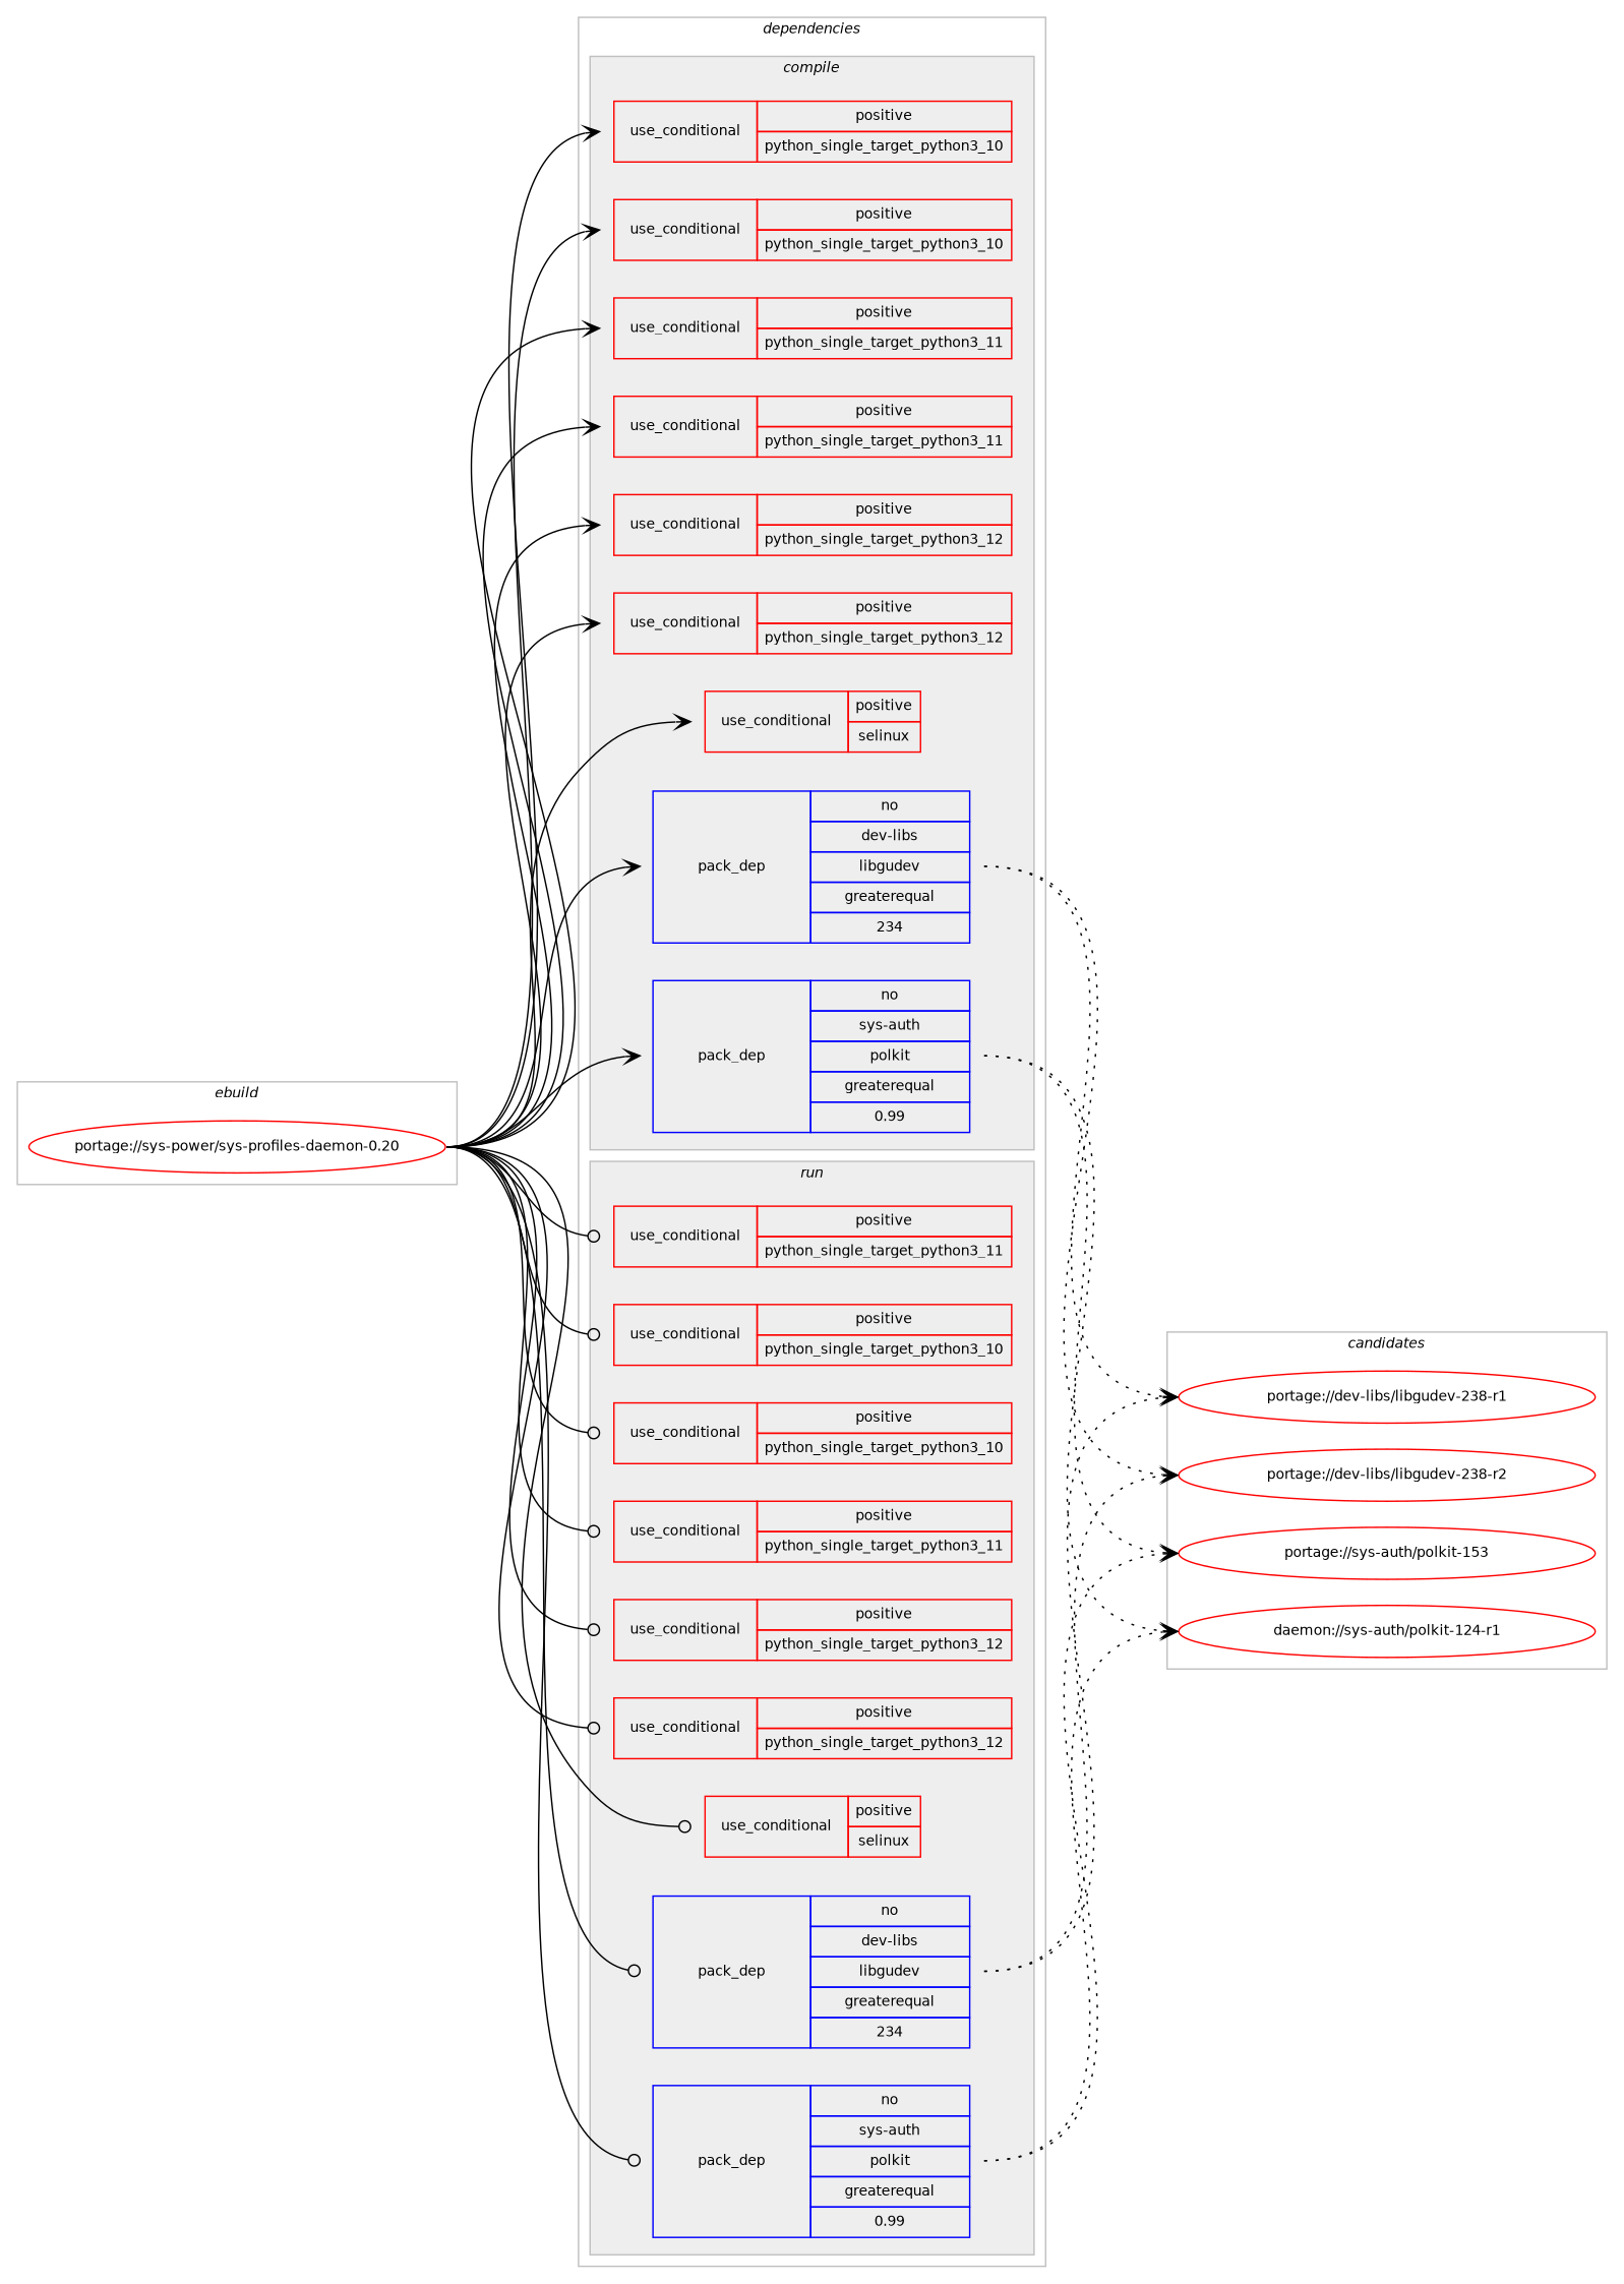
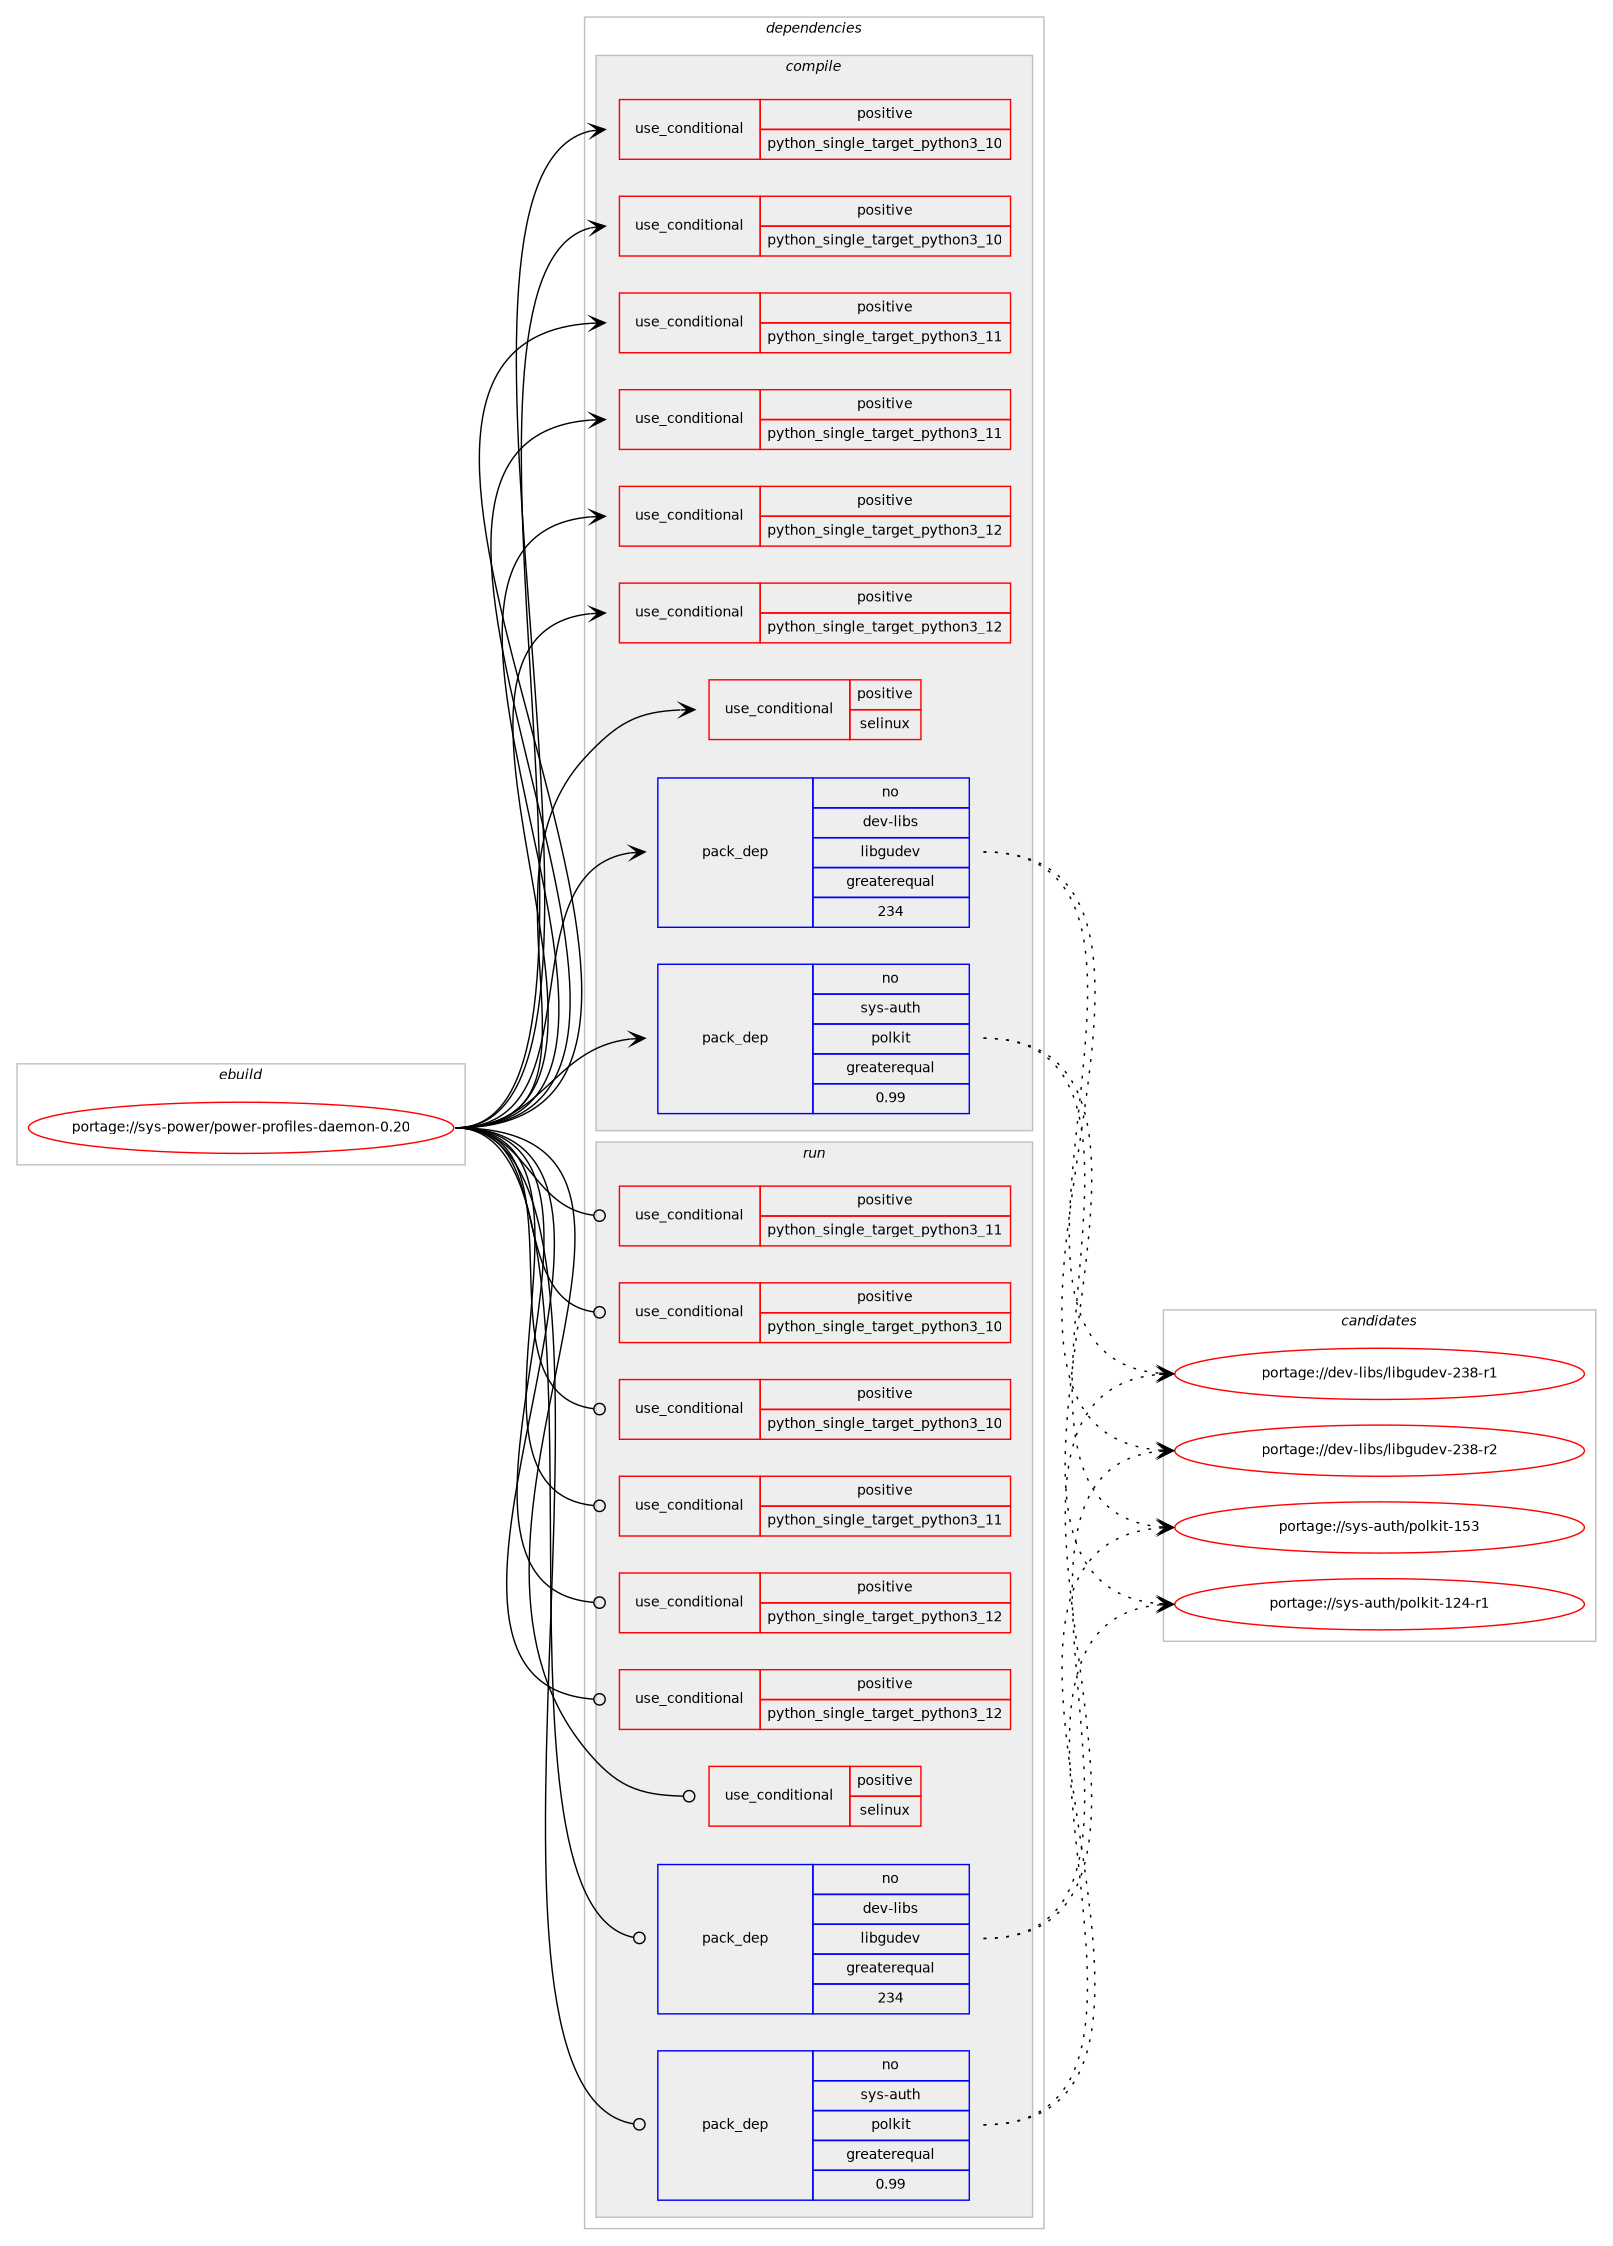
  digraph {
    compound=true
    concentrate=true
    fontname=Helvetica
    fontsize=10
    newrank=true
    rankdir=LR
    ranksep=1.5
    node [color=red fontname=Helvetica fontsize=10 shape=none]
    edge [arrowhead=vee headport=w style=solid tailport=e weight=20]
-   n1 [label="portage://sys-power/sys-profiles-daemon-0.20" width=4 shape=""]
+   n1 [label="portage://sys-power/power-profiles-daemon-0.20" width=4 shape=""]
    n2 [label=<<TABLE BORDER="0" CELLBORDER="1" CELLSPACING="0" CELLPADDING="4"><TR><TD ROWSPAN="3" CELLPADDING="10">use_conditional</TD></TR><TR><TD>positive</TD></TR><TR><TD>python_single_target_python3_10</TD></TR></TABLE>>]
    n3 [label=<<TABLE BORDER="0" CELLBORDER="1" CELLSPACING="0" CELLPADDING="4"><TR><TD ROWSPAN="3" CELLPADDING="10">use_conditional</TD></TR><TR><TD>positive</TD></TR><TR><TD>python_single_target_python3_10</TD></TR></TABLE>>]
    n4 [label=<<TABLE BORDER="0" CELLBORDER="1" CELLSPACING="0" CELLPADDING="4"><TR><TD ROWSPAN="3" CELLPADDING="10">use_conditional</TD></TR><TR><TD>positive</TD></TR><TR><TD>python_single_target_python3_11</TD></TR></TABLE>>]
    n5 [label=<<TABLE BORDER="0" CELLBORDER="1" CELLSPACING="0" CELLPADDING="4"><TR><TD ROWSPAN="3" CELLPADDING="10">use_conditional</TD></TR><TR><TD>positive</TD></TR><TR><TD>python_single_target_python3_11</TD></TR></TABLE>>]
    n6 [label=<<TABLE BORDER="0" CELLBORDER="1" CELLSPACING="0" CELLPADDING="4"><TR><TD ROWSPAN="3" CELLPADDING="10">use_conditional</TD></TR><TR><TD>positive</TD></TR><TR><TD>python_single_target_python3_12</TD></TR></TABLE>>]
    n7 [label=<<TABLE BORDER="0" CELLBORDER="1" CELLSPACING="0" CELLPADDING="4"><TR><TD ROWSPAN="3" CELLPADDING="10">use_conditional</TD></TR><TR><TD>positive</TD></TR><TR><TD>python_single_target_python3_12</TD></TR></TABLE>>]
    n8 [label=<<TABLE BORDER="0" CELLBORDER="1" CELLSPACING="0" CELLPADDING="4"><TR><TD ROWSPAN="3" CELLPADDING="10">use_conditional</TD></TR><TR><TD>positive</TD></TR><TR><TD>selinux</TD></TR></TABLE>>]
    n9 [color=blue label=<<TABLE BORDER="0" CELLBORDER="1" CELLSPACING="0" CELLPADDING="4" WIDTH="220"><TR><TD ROWSPAN="6" CELLPADDING="30">pack_dep</TD></TR><TR><TD WIDTH="110">no</TD></TR><TR><TD>dev-libs</TD></TR><TR><TD>libgudev</TD></TR><TR><TD>greaterequal</TD></TR><TR><TD>234</TD></TR></TABLE>>]
    n10 [color=blue label=<<TABLE BORDER="0" CELLBORDER="1" CELLSPACING="0" CELLPADDING="4" WIDTH="220"><TR><TD ROWSPAN="6" CELLPADDING="30">pack_dep</TD></TR><TR><TD WIDTH="110">no</TD></TR><TR><TD>sys-auth</TD></TR><TR><TD>polkit</TD></TR><TR><TD>greaterequal</TD></TR><TR><TD>0.99</TD></TR></TABLE>>]
    n11 [label=<<TABLE BORDER="0" CELLBORDER="1" CELLSPACING="0" CELLPADDING="4"><TR><TD ROWSPAN="3" CELLPADDING="10">use_conditional</TD></TR><TR><TD>positive</TD></TR><TR><TD>python_single_target_python3_11</TD></TR></TABLE>>]
    n12 [label=<<TABLE BORDER="0" CELLBORDER="1" CELLSPACING="0" CELLPADDING="4"><TR><TD ROWSPAN="3" CELLPADDING="10">use_conditional</TD></TR><TR><TD>positive</TD></TR><TR><TD>python_single_target_python3_10</TD></TR></TABLE>>]
    n13 [label=<<TABLE BORDER="0" CELLBORDER="1" CELLSPACING="0" CELLPADDING="4"><TR><TD ROWSPAN="3" CELLPADDING="10">use_conditional</TD></TR><TR><TD>positive</TD></TR><TR><TD>python_single_target_python3_10</TD></TR></TABLE>>]
    n14 [label=<<TABLE BORDER="0" CELLBORDER="1" CELLSPACING="0" CELLPADDING="4"><TR><TD ROWSPAN="3" CELLPADDING="10">use_conditional</TD></TR><TR><TD>positive</TD></TR><TR><TD>python_single_target_python3_11</TD></TR></TABLE>>]
    n15 [label=<<TABLE BORDER="0" CELLBORDER="1" CELLSPACING="0" CELLPADDING="4"><TR><TD ROWSPAN="3" CELLPADDING="10">use_conditional</TD></TR><TR><TD>positive</TD></TR><TR><TD>python_single_target_python3_12</TD></TR></TABLE>>]
    n16 [label=<<TABLE BORDER="0" CELLBORDER="1" CELLSPACING="0" CELLPADDING="4"><TR><TD ROWSPAN="3" CELLPADDING="10">use_conditional</TD></TR><TR><TD>positive</TD></TR><TR><TD>python_single_target_python3_12</TD></TR></TABLE>>]
    n17 [label=<<TABLE BORDER="0" CELLBORDER="1" CELLSPACING="0" CELLPADDING="4"><TR><TD ROWSPAN="3" CELLPADDING="10">use_conditional</TD></TR><TR><TD>positive</TD></TR><TR><TD>selinux</TD></TR></TABLE>>]
    n18 [color=blue label=<<TABLE BORDER="0" CELLBORDER="1" CELLSPACING="0" CELLPADDING="4" WIDTH="220"><TR><TD ROWSPAN="6" CELLPADDING="30">pack_dep</TD></TR><TR><TD WIDTH="110">no</TD></TR><TR><TD>dev-libs</TD></TR><TR><TD>libgudev</TD></TR><TR><TD>greaterequal</TD></TR><TR><TD>234</TD></TR></TABLE>>]
    n19 [color=blue label=<<TABLE BORDER="0" CELLBORDER="1" CELLSPACING="0" CELLPADDING="4" WIDTH="220"><TR><TD ROWSPAN="6" CELLPADDING="30">pack_dep</TD></TR><TR><TD WIDTH="110">no</TD></TR><TR><TD>sys-auth</TD></TR><TR><TD>polkit</TD></TR><TR><TD>greaterequal</TD></TR><TR><TD>0.99</TD></TR></TABLE>>]
    n20 [label="portage://dev-libs/libgudev-238-r1" width=4 shape=""]
    n21 [label="portage://dev-libs/libgudev-238-r2" width=4 shape=""]
    n22 [label="portage://sys-auth/polkit-153" width=4 shape=""]
-   n23 [label="daemon://sys-auth/polkit-124-r1" width=4 shape=""]
+   n23 [label="portage://sys-auth/polkit-124-r1" width=4 shape=""]
    subgraph cluster_1 {
      color=gray
      label=<<i>ebuild</i>>
      rank=same
      n1
    }
    subgraph cluster_2 {
      color=gray
      label=<<i>dependencies</i>>
      subgraph cluster_3 {
        color=gray
        fillcolor="#eeeeee"
        label=<<i>compile</i>>
        style=filled
        subgraph sub_4 {
          color=gray
          fillcolor="#eeeeee"
          label=<<i>compile</i>>
          style=filled
          n2
        }
        subgraph sub_5 {
          color=gray
          fillcolor="#eeeeee"
          label=<<i>compile</i>>
          style=filled
          n3
        }
        subgraph sub_6 {
          color=gray
          fillcolor="#eeeeee"
          label=<<i>compile</i>>
          style=filled
          n4
        }
        subgraph sub_7 {
          color=gray
          fillcolor="#eeeeee"
          label=<<i>compile</i>>
          style=filled
          n5
        }
        subgraph sub_8 {
          color=gray
          fillcolor="#eeeeee"
          label=<<i>compile</i>>
          style=filled
          n6
        }
        subgraph sub_9 {
          color=gray
          fillcolor="#eeeeee"
          label=<<i>compile</i>>
          style=filled
          n7
        }
        subgraph sub_10 {
          color=gray
          fillcolor="#eeeeee"
          label=<<i>compile</i>>
          style=filled
          n8
        }
        subgraph sub_11 {
          color=gray
          fillcolor="#eeeeee"
          label=<<i>compile</i>>
          style=filled
          n9
        }
        subgraph sub_12 {
          color=gray
          fillcolor="#eeeeee"
          label=<<i>compile</i>>
          style=filled
          n10
        }
      }
      subgraph cluster_13 {
        color=gray
        fillcolor="#eeeeee"
        label=<<i>compile and run</i>>
        style=filled
      }
      subgraph cluster_14 {
        color=gray
        fillcolor="#eeeeee"
        label=<<i>run</i>>
        style=filled
        subgraph sub_15 {
          color=gray
          fillcolor="#eeeeee"
          label=<<i>run</i>>
          style=filled
          n11
        }
        subgraph sub_16 {
          color=gray
          fillcolor="#eeeeee"
          label=<<i>run</i>>
          style=filled
          n12
        }
        subgraph sub_17 {
          color=gray
          fillcolor="#eeeeee"
          label=<<i>run</i>>
          style=filled
          n13
        }
        subgraph sub_18 {
          color=gray
          fillcolor="#eeeeee"
          label=<<i>run</i>>
          style=filled
          n14
        }
        subgraph sub_19 {
          color=gray
          fillcolor="#eeeeee"
          label=<<i>run</i>>
          style=filled
          n15
        }
        subgraph sub_20 {
          color=gray
          fillcolor="#eeeeee"
          label=<<i>run</i>>
          style=filled
          n16
        }
        subgraph sub_21 {
          color=gray
          fillcolor="#eeeeee"
          label=<<i>run</i>>
          style=filled
          n17
        }
        subgraph sub_22 {
          color=gray
          fillcolor="#eeeeee"
          label=<<i>run</i>>
          style=filled
          n18
        }
        subgraph sub_23 {
          color=gray
          fillcolor="#eeeeee"
          label=<<i>run</i>>
          style=filled
          n19
        }
      }
    }
    subgraph cluster_24 {
      color=gray
      label=<<i>candidates</i>>
      rank=same
      subgraph sub_25 {
        color=black
        label=<<i>candidates</i>>
        nodesep=1
        rank=same
        n20
        n21
      }
      subgraph sub_26 {
        color=black
        label=<<i>candidates</i>>
        nodesep=1
        rank=same
        n22
        n23
      }
      subgraph sub_27 {
        color=black
        label=<<i>candidates</i>>
        nodesep=1
        rank=same
        n20
        n21
      }
      subgraph sub_28 {
        color=black
        label=<<i>candidates</i>>
        nodesep=1
        rank=same
        n22
        n23
      }
    }
    n1 -> n2
    n1 -> n3
    n1 -> n4
    n1 -> n5
    n1 -> n6
    n1 -> n7
    n1 -> n8
    n1 -> n9
    n1 -> n10
    n1 -> n11 [arrowhead=odot]
    n1 -> n12 [arrowhead=odot]
    n1 -> n13 [arrowhead=odot]
    n1 -> n14 [arrowhead=odot]
    n1 -> n15 [arrowhead=odot]
    n1 -> n16 [arrowhead=odot]
    n1 -> n17 [arrowhead=odot]
    n1 -> n18 [arrowhead=odot]
    n1 -> n19 [arrowhead=odot]
    n9 -> n20 [style=dotted weight=100]
    n9 -> n21 [style=dotted weight=100]
    n10 -> n22 [style=dotted weight=100]
    n10 -> n23 [style=dotted weight=100]
    n18 -> n20 [style=dotted weight=100]
    n18 -> n21 [style=dotted weight=100]
    n19 -> n22 [style=dotted weight=100]
    n19 -> n23 [style=dotted weight=100]
  }
